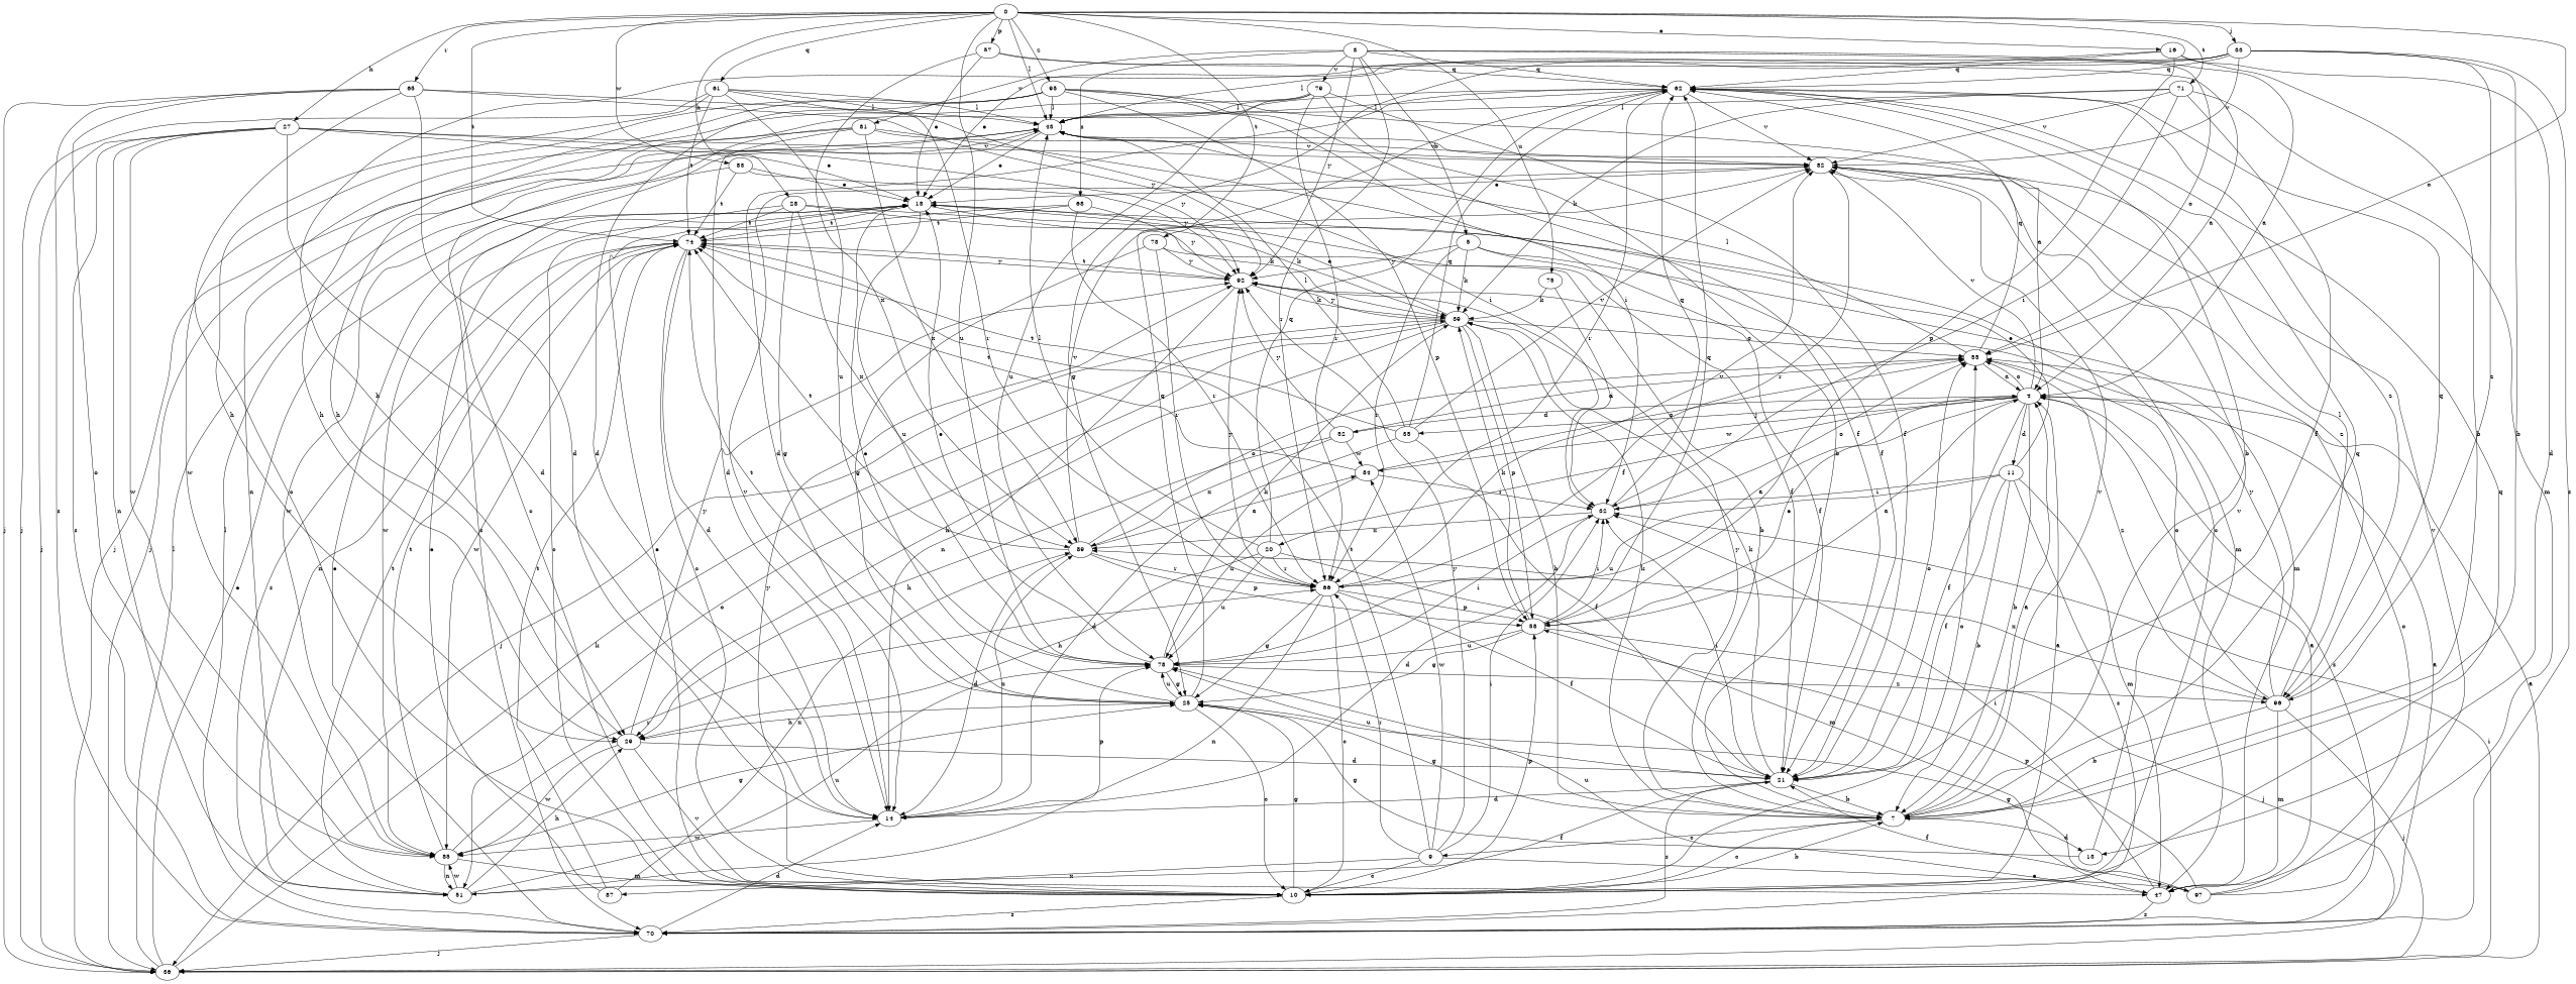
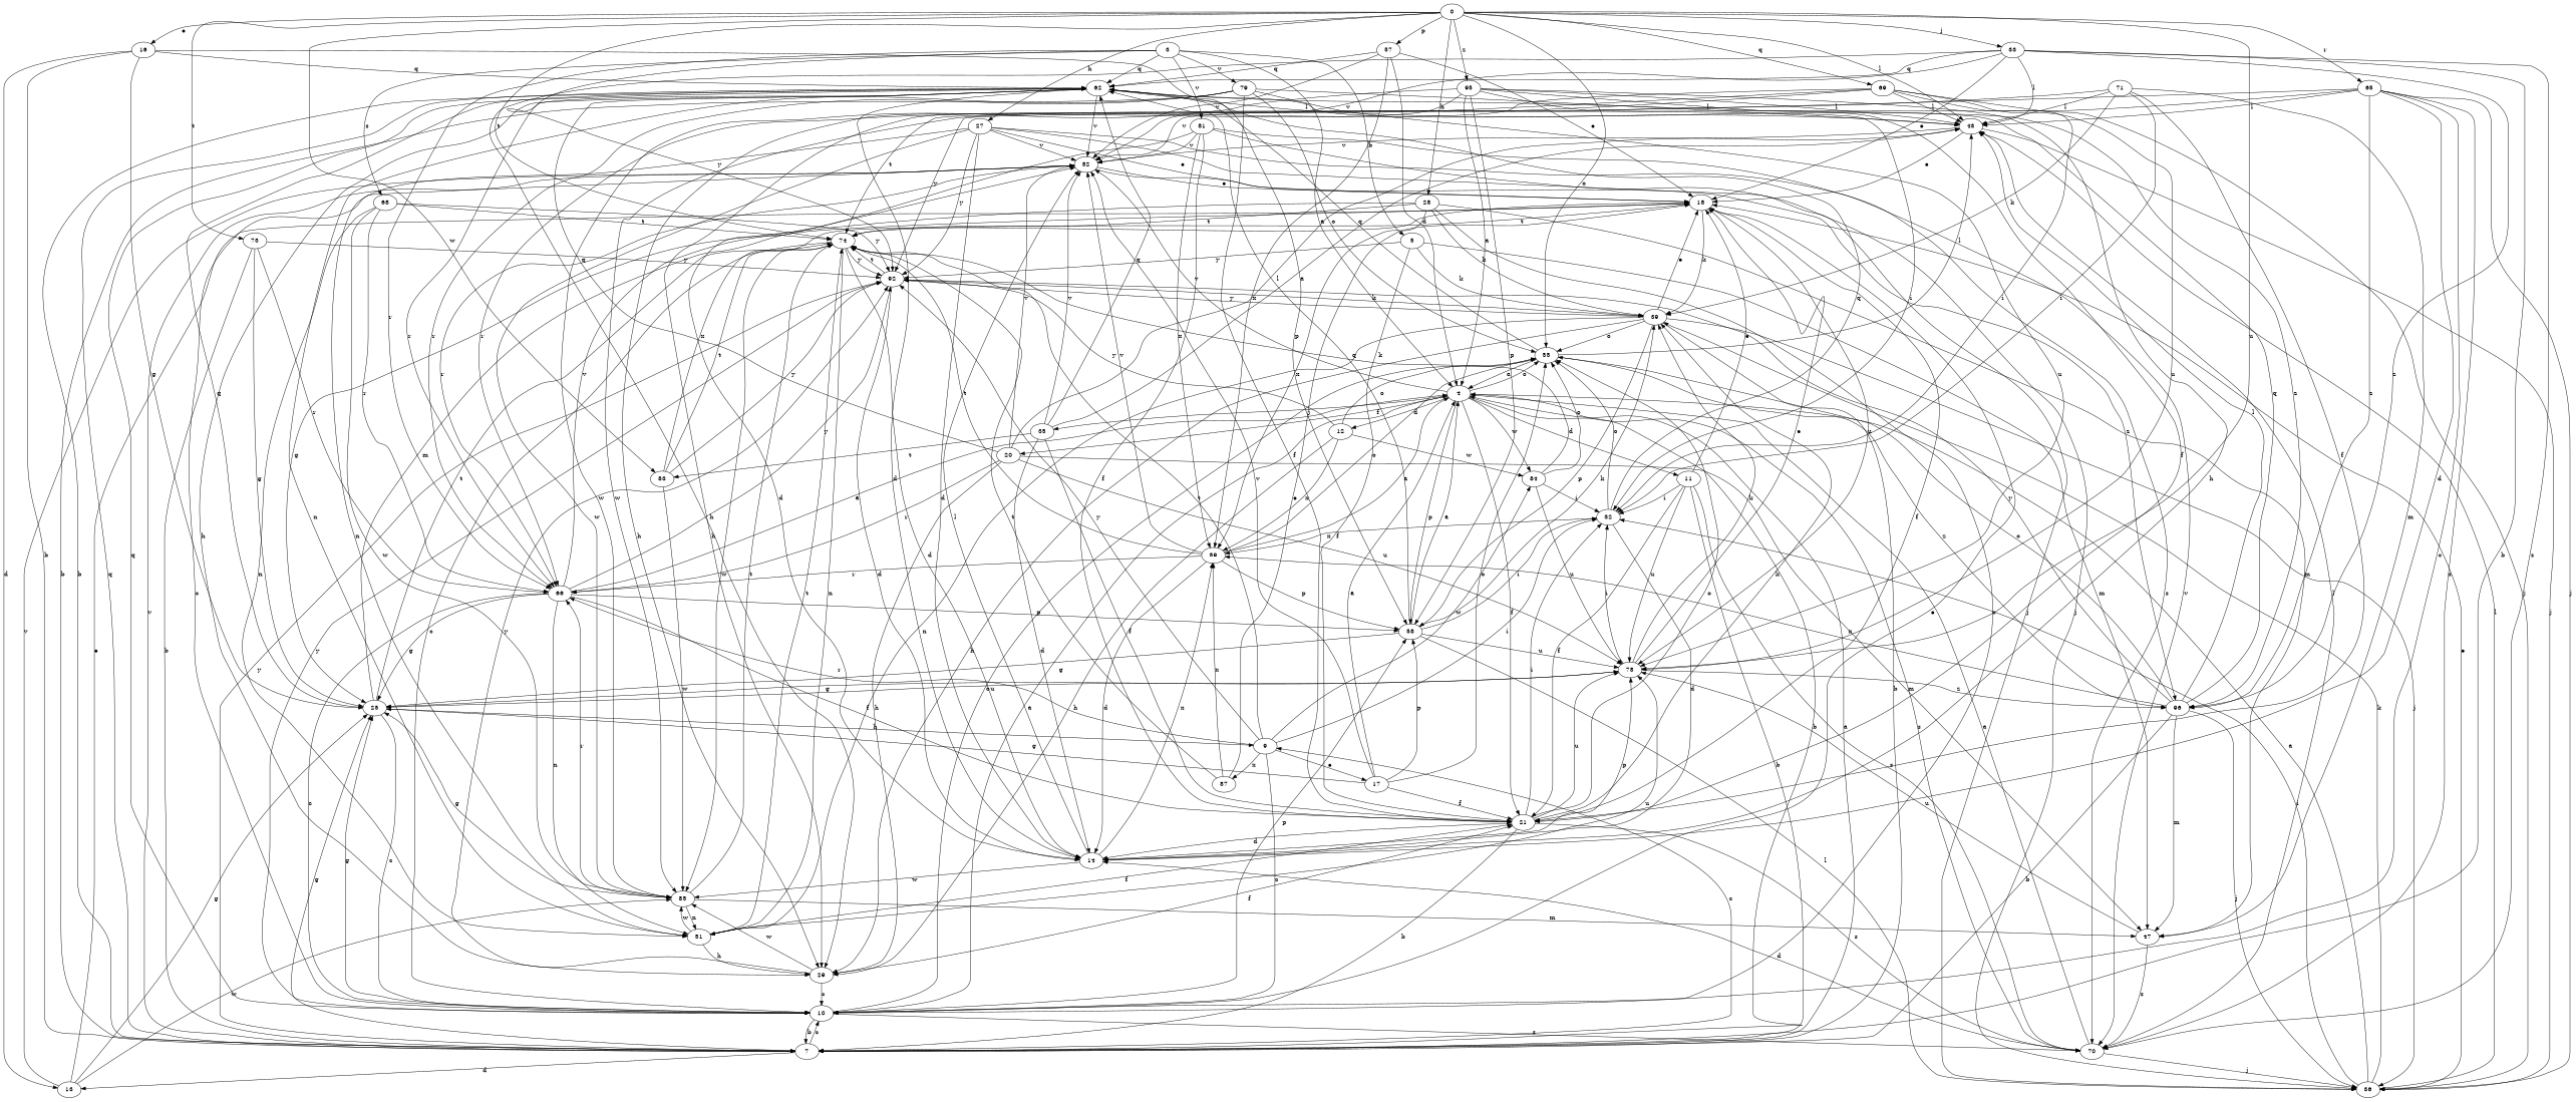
  strict digraph {
    0
    16
    27
    28
    33
    43
    55
    57
-   61
+   61 [label=69]
    65
    71
    73
    74
-   75
    78
    83
    95
    62
    7
    58
    13
    25
    92
    70
    82
    18
    85
    14
    36
    51
    39
    47
    10
    89
    29
    96
    4
    66
    32
    21
    3
    5
    68
    79
    81
    11
-   12 [label=52]
+   12
    20
    35
    84
    9
-   17 [label=97]
+   17
    87
    0 -> 16 [label=e]
    0 -> 27 [label=h]
    0 -> 28 [label=h]
    0 -> 33 [label=j]
    0 -> 43 [label=l]
    0 -> 55 [label=o]
    0 -> 57 [label=p]
    0 -> 61 [label=q]
    0 -> 65 [label=r]
-   0 -> 71 [label=t]
    0 -> 73 [label=t]
    0 -> 74 [label=t]
-   0 -> 75 [label=u]
    0 -> 78 [label=u]
    0 -> 83 [label=w]
    0 -> 95 [label=z]
    16 -> 62 [label=q]
    16 -> 7 [label=b]
    16 -> 58 [label=p]
    16 -> 13 [label=d]
    16 -> 25 [label=g]
    27 -> 92 [label=y]
-   27 -> 70 [label=s]
+   27 -> 70 [label=v]
    27 -> 82 [label=v]
    27 -> 18 [label=e]
    27 -> 85 [label=w]
    27 -> 14 [label=d]
    27 -> 36 [label=j]
    27 -> 51 [label=n]
    28 -> 74 [label=t]
    28 -> 25 [label=g]
    28 -> 39 [label=k]
    28 -> 47 [label=m]
    28 -> 10 [label=c]
    28 -> 89 [label=x]
    33 -> 43 [label=l]
    33 -> 62 [label=q]
    33 -> 7 [label=b]
    33 -> 70 [label=s]
    33 -> 82 [label=v]
    33 -> 18 [label=e]
    33 -> 29 [label=h]
    33 -> 96 [label=z]
    43 -> 82 [label=v]
    43 -> 18 [label=e]
    43 -> 36 [label=j]
-   43 -> 10 [label=c]
    55 -> 43 [label=l]
    55 -> 62 [label=q]
    55 -> 96 [label=z]
    55 -> 4 [label=a]
    57 -> 62 [label=q]
+   57 -> 82 [label=v]
    57 -> 18 [label=e]
    57 -> 89 [label=x]
-   57 -> 4 [label=a]
+   57 -> 4 [label=d]
    61 -> 43 [label=l]
    61 -> 74 [label=t]
    61 -> 78 [label=u]
    61 -> 36 [label=j]
    61 -> 29 [label=h]
    61 -> 66 [label=r]
    61 -> 32 [label=i]
    65 -> 43 [label=l]
    65 -> 92 [label=y]
    65 -> 70 [label=s]
-   65 -> 85 [label=o]
+   65 -> 85 [label=w]
    65 -> 14 [label=d]
    65 -> 36 [label=j]
    65 -> 10 [label=c]
+   65 -> 96 [label=z]
    71 -> 43 [label=l]
    71 -> 82 [label=v]
    71 -> 39 [label=k]
    71 -> 47 [label=m]
    71 -> 32 [label=i]
    71 -> 21 [label=f]
    73 -> 7 [label=b]
    73 -> 25 [label=g]
    73 -> 92 [label=y]
    73 -> 66 [label=r]
    74 -> 92 [label=y]
-   74 -> 70 [label=s]
    74 -> 85 [label=w]
    74 -> 14 [label=d]
    74 -> 51 [label=n]
    74 -> 10 [label=c]
-   75 -> 39 [label=k]
-   75 -> 32 [label=i]
    78 -> 25 [label=g]
    78 -> 18 [label=e]
    78 -> 39 [label=k]
    78 -> 96 [label=z]
    78 -> 32 [label=i]
    83 -> 74 [label=t]
    83 -> 92 [label=y]
-   83 -> 18 [label=e]
+   83 -> 18 [label=x]
    83 -> 85 [label=w]
    95 -> 43 [label=l]
    95 -> 58 [label=p]
    95 -> 85 [label=w]
-   95 -> 14 [label=d]
+   95 -> 14 [label=h]
    95 -> 29 [label=h]
    95 -> 4 [label=a]
    95 -> 32 [label=i]
    95 -> 21 [label=f]
    62 -> 43 [label=l]
    62 -> 7 [label=b]
    62 -> 82 [label=v]
    62 -> 14 [label=d]
    62 -> 29 [label=h]
    62 -> 96 [label=z]
    62 -> 66 [label=r]
    7 -> 62 [label=q]
    7 -> 13 [label=d]
    7 -> 25 [label=g]
    7 -> 92 [label=y]
    7 -> 82 [label=v]
-   7 -> 39 [label=k]
    7 -> 10 [label=c]
    7 -> 4 [label=a]
    7 -> 9 [label=c]
    58 -> 78 [label=u]
    58 -> 62 [label=q]
    58 -> 25 [label=g]
-   58 -> 36 [label=j]
+   58 -> 36 [label=l]
    58 -> 39 [label=k]
    58 -> 4 [label=a]
    58 -> 32 [label=i]
    13 -> 25 [label=g]
    13 -> 82 [label=v]
+   13 -> 85 [label=w]
    25 -> 74 [label=t]
    25 -> 78 [label=u]
    25 -> 62 [label=q]
-   25 -> 18 [label=e]
+   25 -> 18 [label=m]
    25 -> 10 [label=c]
-   25 -> 29 [label=h]
+   25 -> 9 [label=h]
    92 -> 74 [label=t]
-   92 -> 14 [label=n]
+   92 -> 14 [label=d]
    92 -> 39 [label=k]
    70 -> 43 [label=l]
-   70 -> 18 [label=e]
+   13 -> 18 [label=e]
    70 -> 14 [label=d]
    70 -> 36 [label=j]
    70 -> 4 [label=a]
    82 -> 18 [label=e]
    82 -> 10 [label=c]
    82 -> 96 [label=z]
    82 -> 66 [label=r]
    18 -> 74 [label=t]
    18 -> 78 [label=u]
    18 -> 39 [label=k]
    18 -> 21 [label=f]
    85 -> 74 [label=t]
    85 -> 25 [label=g]
    85 -> 51 [label=n]
    85 -> 47 [label=m]
    85 -> 66 [label=r]
    14 -> 78 [label=p]
-   14 -> 82 [label=v]
+   14 -> 82 [label=l]
    14 -> 85 [label=w]
    14 -> 89 [label=x]
    36 -> 43 [label=l]
    36 -> 18 [label=e]
    36 -> 39 [label=k]
    36 -> 4 [label=a]
    36 -> 32 [label=i]
    51 -> 74 [label=t]
    51 -> 78 [label=u]
    51 -> 85 [label=w]
    51 -> 29 [label=h]
    51 -> 21 [label=f]
    39 -> 55 [label=o]
    39 -> 7 [label=b]
    39 -> 58 [label=p]
    39 -> 92 [label=y]
    39 -> 18 [label=e]
    39 -> 36 [label=j]
-   39 -> 51 [label=o]
+   39 -> 51 [label=n]
    39 -> 29 [label=h]
    47 -> 78 [label=u]
    47 -> 70 [label=s]
-   47 -> 32 [label=i]
    10 -> 55 [label=o]
    10 -> 62 [label=q]
    10 -> 7 [label=b]
    10 -> 58 [label=p]
    10 -> 25 [label=g]
    10 -> 92 [label=y]
    10 -> 70 [label=s]
    10 -> 18 [label=e]
    10 -> 4 [label=a]
    89 -> 55 [label=o]
    89 -> 74 [label=t]
    89 -> 58 [label=p]
    89 -> 82 [label=v]
    89 -> 14 [label=d]
-   89 -> 84 [label=a]
+   89 -> 4 [label=a]
    89 -> 66 [label=r]
    29 -> 92 [label=y]
    29 -> 85 [label=w]
-   29 -> 10 [label=v]
-   29 -> 21 [label=d]
+   29 -> 10 [label=c]
+   29 -> 21 [label=f]
    96 -> 43 [label=l]
    96 -> 55 [label=o]
    96 -> 62 [label=q]
    96 -> 7 [label=b]
    96 -> 92 [label=y]
    96 -> 36 [label=j]
    96 -> 47 [label=m]
    96 -> 89 [label=x]
    4 -> 55 [label=o]
    4 -> 7 [label=b]
-   4 -> 58 [label=e]
+   4 -> 58 [label=p]
    4 -> 70 [label=s]
    4 -> 82 [label=v]
    4 -> 21 [label=f]
    4 -> 11 [label=d]
    4 -> 12 [label=d]
    4 -> 20 [label=f]
    4 -> 35 [label=j]
    4 -> 84 [label=w]
    66 -> 58 [label=p]
    66 -> 25 [label=g]
    66 -> 92 [label=y]
    66 -> 82 [label=v]
    66 -> 51 [label=n]
    66 -> 10 [label=c]
    66 -> 4 [label=a]
    66 -> 21 [label=f]
    32 -> 55 [label=o]
    32 -> 62 [label=q]
    32 -> 14 [label=d]
    32 -> 89 [label=x]
    21 -> 55 [label=o]
    21 -> 78 [label=u]
    21 -> 7 [label=b]
    21 -> 70 [label=s]
    21 -> 14 [label=d]
    21 -> 39 [label=k]
    21 -> 32 [label=i]
-   3 -> 55 [label=o]
+   79 -> 55 [label=o]
    3 -> 62 [label=q]
    3 -> 92 [label=y]
    3 -> 4 [label=a]
    3 -> 66 [label=r]
    3 -> 5 [label=b]
    3 -> 68 [label=s]
    3 -> 79 [label=v]
    3 -> 81 [label=v]
    5 -> 92 [label=y]
    5 -> 39 [label=k]
    5 -> 47 [label=m]
-   5 -> 66 [label=r]
    5 -> 21 [label=f]
    68 -> 74 [label=t]
    68 -> 92 [label=y]
    68 -> 85 [label=w]
+   68 -> 51 [label=n]
    68 -> 66 [label=r]
    79 -> 43 [label=l]
    79 -> 78 [label=u]
    79 -> 7 [label=b]
    79 -> 51 [label=n]
    79 -> 66 [label=r]
    79 -> 21 [label=f]
    81 -> 70 [label=s]
    81 -> 82 [label=v]
    81 -> 14 [label=d]
    81 -> 36 [label=j]
    81 -> 89 [label=x]
    81 -> 21 [label=f]
    11 -> 78 [label=u]
    11 -> 7 [label=b]
    11 -> 70 [label=s]
    11 -> 18 [label=e]
-   11 -> 47 [label=m]
    11 -> 32 [label=i]
    11 -> 21 [label=f]
    12 -> 55 [label=o]
    12 -> 92 [label=y]
    12 -> 89 [label=x]
    12 -> 29 [label=h]
    12 -> 84 [label=w]
    20 -> 43 [label=l]
    20 -> 78 [label=u]
    20 -> 62 [label=q]
+   20 -> 82 [label=v]
    20 -> 47 [label=m]
    20 -> 29 [label=h]
    20 -> 66 [label=r]
-   35 -> 43 [label=l]
-   35 -> 74 [label=t]
+   35 -> 43 [label=a]
+   35 -> 83 [label=t]
    35 -> 62 [label=q]
    35 -> 82 [label=v]
    35 -> 14 [label=d]
    35 -> 21 [label=f]
    84 -> 55 [label=o]
-   84 -> 74 [label=t]
+   84 -> 74 [label=k]
    84 -> 78 [label=u]
    84 -> 32 [label=i]
    9 -> 74 [label=t]
    9 -> 92 [label=y]
    9 -> 10 [label=c]
    9 -> 66 [label=r]
    9 -> 32 [label=i]
    9 -> 84 [label=w]
    9 -> 17 [label=e]
    9 -> 87 [label=x]
    17 -> 55 [label=o]
    17 -> 58 [label=p]
    17 -> 25 [label=g]
    17 -> 82 [label=v]
    17 -> 4 [label=a]
    17 -> 21 [label=f]
    87 -> 74 [label=t]
    87 -> 18 [label=e]
    87 -> 89 [label=x]
  }
